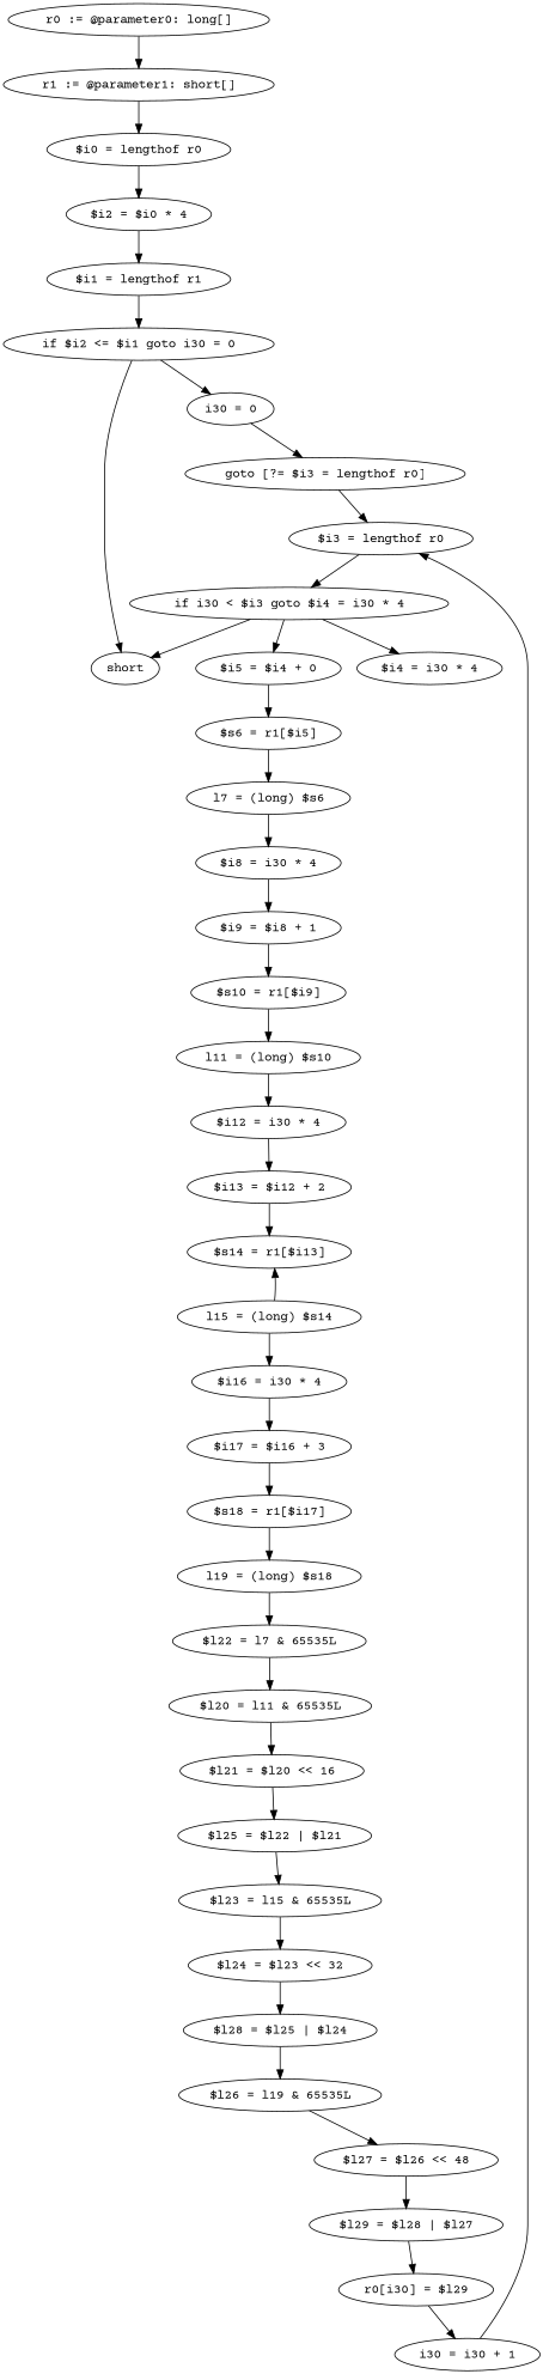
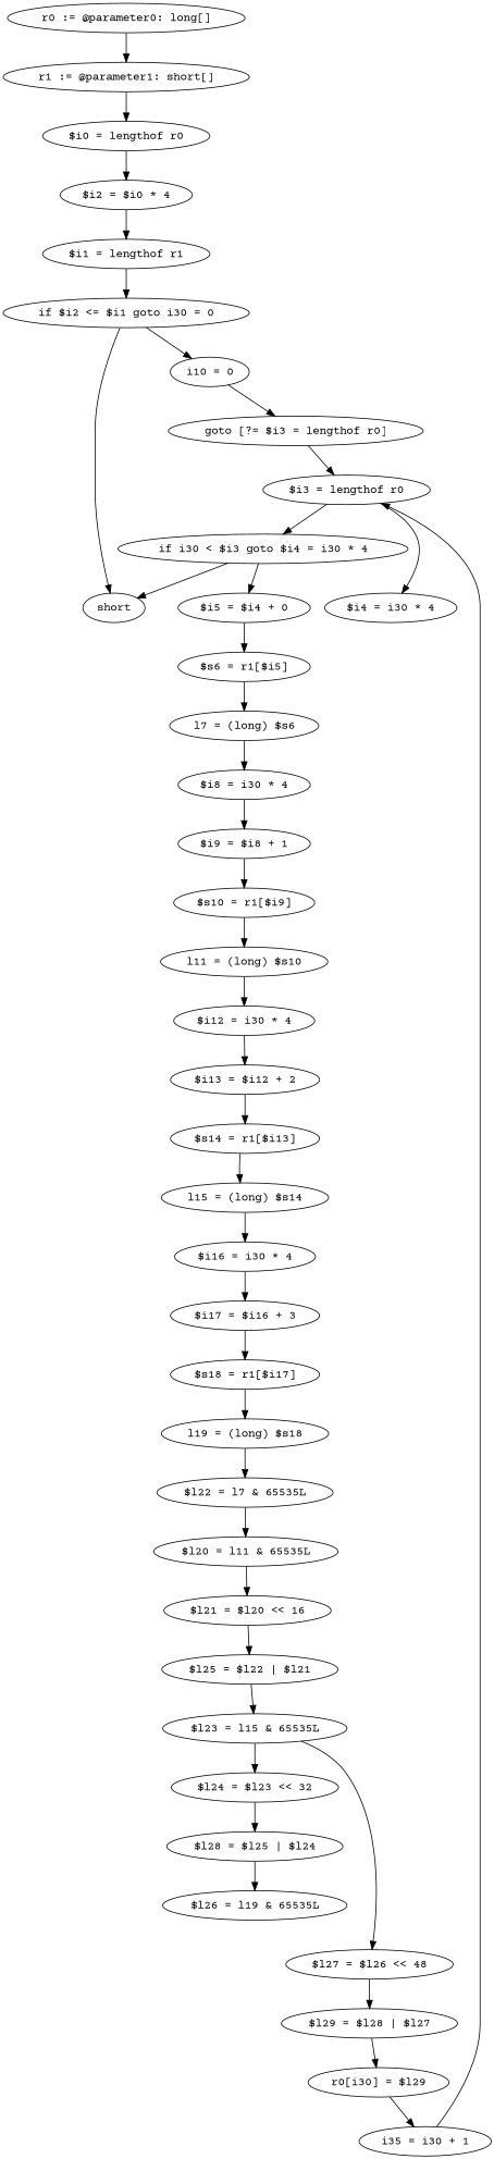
  digraph {
    fontname="Courier Prime"
    node [fontname="Courier Prime"]
    edge [fontname="Courier Prime"]
    "r0 := @parameter0: long[]"
    "r1 := @parameter1: short[]"
    "$i0 = lengthof r0"
    "$i2 = $i0 * 4"
    "$i1 = lengthof r1"
    "if $i2 <= $i1 goto i30 = 0"
    n7 [label=short]
-   "i30 = 0"
+   "i30 = 0" [label="i10 = 0"]
    "goto [?= $i3 = lengthof r0]"
    "$i3 = lengthof r0"
    "if i30 < $i3 goto $i4 = i30 * 4"
    "$i5 = $i4 + 0"
    "$s6 = r1[$i5]"
    "l7 = (long) $s6"
    "$i8 = i30 * 4"
    "$i9 = $i8 + 1"
    "$s10 = r1[$i9]"
    "l11 = (long) $s10"
    "$i12 = i30 * 4"
    "$i13 = $i12 + 2"
    "$s14 = r1[$i13]"
    "l15 = (long) $s14"
    "$i16 = i30 * 4"
    "$i17 = $i16 + 3"
    "$s18 = r1[$i17]"
    "l19 = (long) $s18"
    "$l22 = l7 & 65535L"
    "$l20 = l11 & 65535L"
    "$l21 = $l20 << 16"
    "$l25 = $l22 | $l21"
    "$l23 = l15 & 65535L"
    "$l24 = $l23 << 32"
    "$l28 = $l25 | $l24"
    "$l26 = l19 & 65535L"
    "$l27 = $l26 << 48"
    "$l29 = $l28 | $l27"
    "r0[i30] = $l29"
-   "i30 = i30 + 1"
+   "i30 = i30 + 1" [label="i35 = i30 + 1"]
    "$i4 = i30 * 4"
    "r0 := @parameter0: long[]" -> "r1 := @parameter1: short[]"
    "r1 := @parameter1: short[]" -> "$i0 = lengthof r0"
    "$i0 = lengthof r0" -> "$i2 = $i0 * 4"
    "$i2 = $i0 * 4" -> "$i1 = lengthof r1"
    "$i1 = lengthof r1" -> "if $i2 <= $i1 goto i30 = 0"
    "if $i2 <= $i1 goto i30 = 0" -> n7
    "if $i2 <= $i1 goto i30 = 0" -> "i30 = 0"
    "i30 = 0" -> "goto [?= $i3 = lengthof r0]"
    "goto [?= $i3 = lengthof r0]" -> "$i3 = lengthof r0"
    "$i3 = lengthof r0" -> "if i30 < $i3 goto $i4 = i30 * 4"
    "if i30 < $i3 goto $i4 = i30 * 4" -> n7
    "if i30 < $i3 goto $i4 = i30 * 4" -> "$i5 = $i4 + 0"
-   "if i30 < $i3 goto $i4 = i30 * 4" -> "$i4 = i30 * 4"
+   "$i3 = lengthof r0" -> "$i4 = i30 * 4"
    "$i5 = $i4 + 0" -> "$s6 = r1[$i5]"
    "$s6 = r1[$i5]" -> "l7 = (long) $s6"
    "l7 = (long) $s6" -> "$i8 = i30 * 4"
    "$i8 = i30 * 4" -> "$i9 = $i8 + 1"
    "$i9 = $i8 + 1" -> "$s10 = r1[$i9]"
    "$s10 = r1[$i9]" -> "l11 = (long) $s10"
    "l11 = (long) $s10" -> "$i12 = i30 * 4"
    "$i12 = i30 * 4" -> "$i13 = $i12 + 2"
    "$i13 = $i12 + 2" -> "$s14 = r1[$i13]"
-   "l15 = (long) $s14" -> "$s14 = r1[$i13]"
+   "$s14 = r1[$i13]" -> "l15 = (long) $s14"
    "l15 = (long) $s14" -> "$i16 = i30 * 4"
    "$i16 = i30 * 4" -> "$i17 = $i16 + 3"
    "$i17 = $i16 + 3" -> "$s18 = r1[$i17]"
    "$s18 = r1[$i17]" -> "l19 = (long) $s18"
    "l19 = (long) $s18" -> "$l22 = l7 & 65535L"
    "$l22 = l7 & 65535L" -> "$l20 = l11 & 65535L"
    "$l20 = l11 & 65535L" -> "$l21 = $l20 << 16"
    "$l21 = $l20 << 16" -> "$l25 = $l22 | $l21"
    "$l25 = $l22 | $l21" -> "$l23 = l15 & 65535L"
    "$l23 = l15 & 65535L" -> "$l24 = $l23 << 32"
    "$l24 = $l23 << 32" -> "$l28 = $l25 | $l24"
    "$l28 = $l25 | $l24" -> "$l26 = l19 & 65535L"
-   "$l26 = l19 & 65535L" -> "$l27 = $l26 << 48"
+   "$l23 = l15 & 65535L" -> "$l27 = $l26 << 48"
    "$l27 = $l26 << 48" -> "$l29 = $l28 | $l27"
    "$l29 = $l28 | $l27" -> "r0[i30] = $l29"
    "r0[i30] = $l29" -> "i30 = i30 + 1"
    "i30 = i30 + 1" -> "$i3 = lengthof r0"
  }
